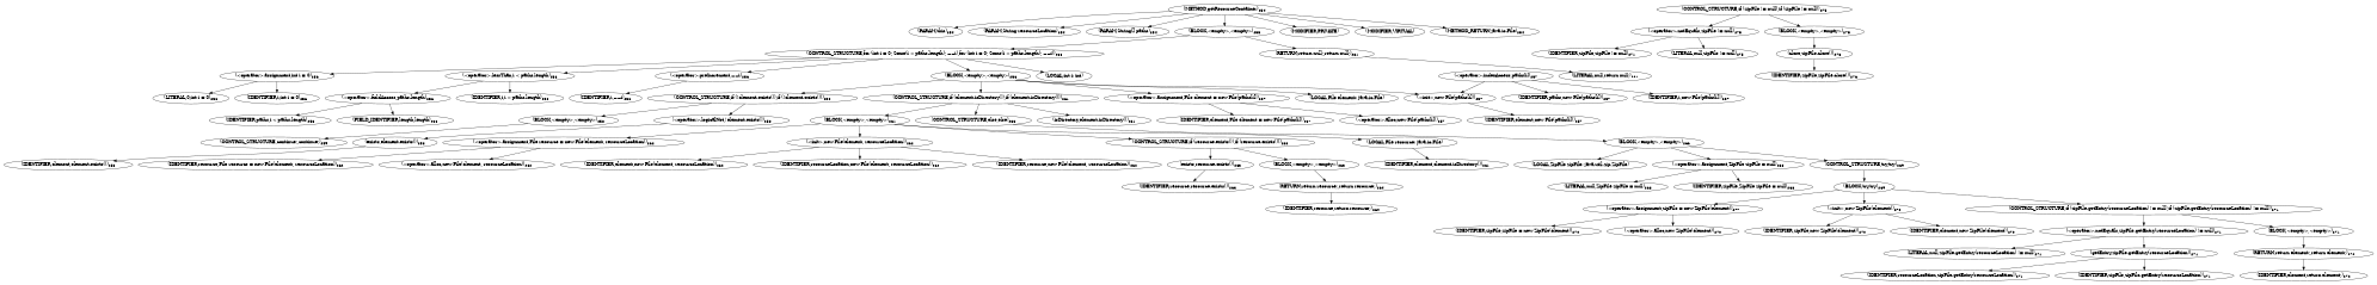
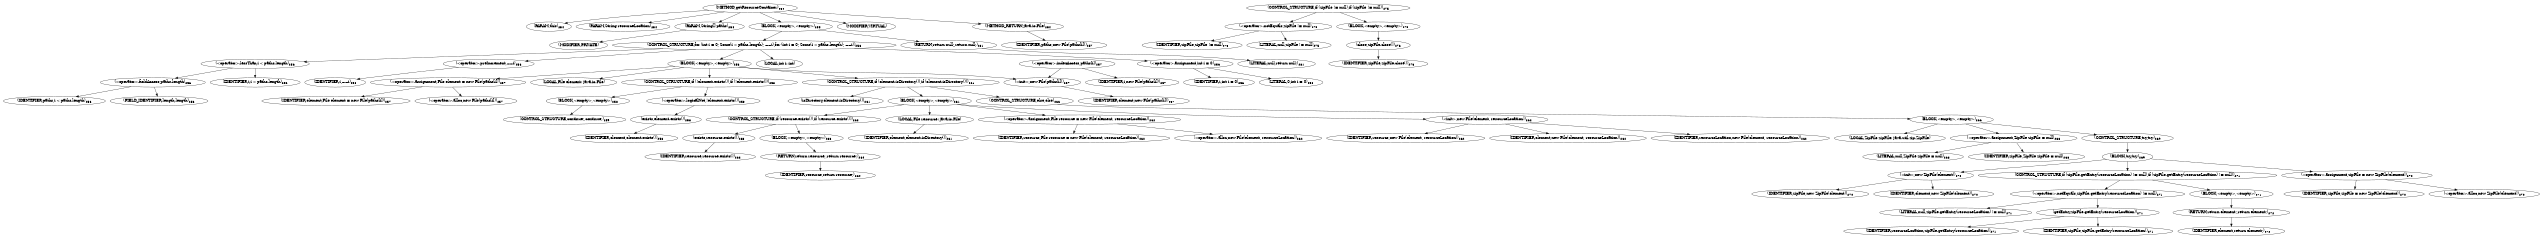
  digraph {
    n1 [label=<(METHOD,getResourceContainer)<SUB>254</SUB>>]
    n2 [label=<(PARAM,this)<SUB>254</SUB>>]
    n3 [label=<(PARAM,String resourceLocation)<SUB>254</SUB>>]
    n4 [label=<(PARAM,String[] paths)<SUB>254</SUB>>]
    n5 [label=<(BLOCK,&lt;empty&gt;,&lt;empty&gt;)<SUB>255</SUB>>]
    n6 [label=<(MODIFIER,PRIVATE)>]
    n7 [label=<(MODIFIER,VIRTUAL)>]
    n8 [label=<(METHOD_RETURN,java.io.File)<SUB>254</SUB>>]
    n9 [label=<(CONTROL_STRUCTURE,for (int i = 0; Some(i &lt; paths.length); ++i),for (int i = 0; Some(i &lt; paths.length); ++i))<SUB>256</SUB>>]
    n10 [label=<(RETURN,return null;,return null;)<SUB>281</SUB>>]
    n11 [label=<(LOCAL,int i: int)>]
    n12 [label=<(&lt;operator&gt;.assignment,int i = 0)<SUB>256</SUB>>]
    n13 [label=<(&lt;operator&gt;.lessThan,i &lt; paths.length)<SUB>256</SUB>>]
    n14 [label=<(&lt;operator&gt;.preIncrement,++i)<SUB>256</SUB>>]
    n15 [label=<(BLOCK,&lt;empty&gt;,&lt;empty&gt;)<SUB>256</SUB>>]
    n16 [label=<(LITERAL,null,return null;)<SUB>281</SUB>>]
    n17 [label=<(IDENTIFIER,i,int i = 0)<SUB>256</SUB>>]
    n18 [label=<(LITERAL,0,int i = 0)<SUB>256</SUB>>]
    n19 [label=<(IDENTIFIER,i,i &lt; paths.length)<SUB>256</SUB>>]
    n20 [label=<(&lt;operator&gt;.fieldAccess,paths.length)<SUB>256</SUB>>]
    n21 [label=<(IDENTIFIER,i,++i)<SUB>256</SUB>>]
    n22 [label=<(LOCAL,File element: java.io.File)>]
    n23 [label=<(&lt;operator&gt;.assignment,File element = new File(paths[i]))<SUB>257</SUB>>]
    n24 [label=<(&lt;init&gt;,new File(paths[i]))<SUB>257</SUB>>]
    n25 [label=<(CONTROL_STRUCTURE,if (!element.exists()),if (!element.exists()))<SUB>258</SUB>>]
    n26 [label=<(CONTROL_STRUCTURE,if (element.isDirectory()),if (element.isDirectory()))<SUB>261</SUB>>]
    n27 [label=<(IDENTIFIER,paths,i &lt; paths.length)<SUB>256</SUB>>]
    n28 [label=<(FIELD_IDENTIFIER,length,length)<SUB>256</SUB>>]
    n29 [label=<(IDENTIFIER,element,File element = new File(paths[i]))<SUB>257</SUB>>]
    n30 [label=<(&lt;operator&gt;.alloc,new File(paths[i]))<SUB>257</SUB>>]
    n31 [label=<(IDENTIFIER,element,new File(paths[i]))<SUB>257</SUB>>]
    n32 [label=<(&lt;operator&gt;.logicalNot,!element.exists())<SUB>258</SUB>>]
    n33 [label=<(BLOCK,&lt;empty&gt;,&lt;empty&gt;)<SUB>258</SUB>>]
    n34 [label=<(isDirectory,element.isDirectory())<SUB>261</SUB>>]
    n35 [label=<(BLOCK,&lt;empty&gt;,&lt;empty&gt;)<SUB>261</SUB>>]
    n36 [label=<(CONTROL_STRUCTURE,else,else)<SUB>266</SUB>>]
    n37 [label=<(&lt;operator&gt;.indexAccess,paths[i])<SUB>257</SUB>>]
    n38 [label=<(IDENTIFIER,paths,new File(paths[i]))<SUB>257</SUB>>]
    n39 [label=<(IDENTIFIER,i,new File(paths[i]))<SUB>257</SUB>>]
    n40 [label=<(exists,element.exists())<SUB>258</SUB>>]
    n41 [label=<(CONTROL_STRUCTURE,continue;,continue;)<SUB>259</SUB>>]
    n42 [label=<(IDENTIFIER,element,element.exists())<SUB>258</SUB>>]
    n43 [label=<(LOCAL,File resource: java.io.File)>]
    n44 [label=<(&lt;operator&gt;.assignment,File resource = new File(element, resourceLocation))<SUB>262</SUB>>]
    n45 [label=<(&lt;init&gt;,new File(element, resourceLocation))<SUB>262</SUB>>]
    n46 [label=<(CONTROL_STRUCTURE,if (resource.exists()),if (resource.exists()))<SUB>263</SUB>>]
    n47 [label=<(BLOCK,&lt;empty&gt;,&lt;empty&gt;)<SUB>266</SUB>>]
    n48 [label=<(IDENTIFIER,element,element.isDirectory())<SUB>261</SUB>>]
    n49 [label=<(IDENTIFIER,resource,File resource = new File(element, resourceLocation))<SUB>262</SUB>>]
    n50 [label=<(&lt;operator&gt;.alloc,new File(element, resourceLocation))<SUB>262</SUB>>]
    n51 [label=<(IDENTIFIER,resource,new File(element, resourceLocation))<SUB>262</SUB>>]
    n52 [label=<(IDENTIFIER,element,new File(element, resourceLocation))<SUB>262</SUB>>]
    n53 [label=<(IDENTIFIER,resourceLocation,new File(element, resourceLocation))<SUB>262</SUB>>]
    n54 [label=<(exists,resource.exists())<SUB>263</SUB>>]
    n55 [label=<(BLOCK,&lt;empty&gt;,&lt;empty&gt;)<SUB>263</SUB>>]
    n56 [label=<(IDENTIFIER,resource,resource.exists())<SUB>263</SUB>>]
    n57 [label=<(RETURN,return resource;,return resource;)<SUB>264</SUB>>]
    n58 [label=<(IDENTIFIER,resource,return resource;)<SUB>264</SUB>>]
    n59 [label=<(LOCAL,ZipFile zipFile: java.util.zip.ZipFile)>]
    n60 [label=<(&lt;operator&gt;.assignment,ZipFile zipFile = null)<SUB>268</SUB>>]
    n61 [label=<(CONTROL_STRUCTURE,try,try)<SUB>269</SUB>>]
    n62 [label=<(IDENTIFIER,zipFile,ZipFile zipFile = null)<SUB>268</SUB>>]
    n63 [label=<(LITERAL,null,ZipFile zipFile = null)<SUB>268</SUB>>]
    n64 [label=<(BLOCK,try,try)<SUB>269</SUB>>]
-   n65 [label=<(&lt;operator&gt;.assignment,zipFile = new ZipFile(element))<SUB>277</SUB>>]
+   n65 [label=<(&lt;operator&gt;.assignment,zipFile = new ZipFile(element))<SUB>270</SUB>>]
    n66 [label=<(&lt;init&gt;,new ZipFile(element))<SUB>270</SUB>>]
    n67 [label=<(CONTROL_STRUCTURE,if (zipFile.getEntry(resourceLocation) != null),if (zipFile.getEntry(resourceLocation) != null))<SUB>271</SUB>>]
    n68 [label=<(IDENTIFIER,zipFile,zipFile = new ZipFile(element))<SUB>270</SUB>>]
    n69 [label=<(&lt;operator&gt;.alloc,new ZipFile(element))<SUB>270</SUB>>]
    n70 [label=<(IDENTIFIER,zipFile,new ZipFile(element))<SUB>270</SUB>>]
    n71 [label=<(IDENTIFIER,element,new ZipFile(element))<SUB>270</SUB>>]
    n72 [label=<(&lt;operator&gt;.notEquals,zipFile.getEntry(resourceLocation) != null)<SUB>271</SUB>>]
    n73 [label=<(BLOCK,&lt;empty&gt;,&lt;empty&gt;)<SUB>271</SUB>>]
    n74 [label=<(getEntry,zipFile.getEntry(resourceLocation))<SUB>271</SUB>>]
    n75 [label=<(LITERAL,null,zipFile.getEntry(resourceLocation) != null)<SUB>271</SUB>>]
    n76 [label=<(RETURN,return element;,return element;)<SUB>272</SUB>>]
    n77 [label=<(IDENTIFIER,zipFile,zipFile.getEntry(resourceLocation))<SUB>271</SUB>>]
    n78 [label=<(IDENTIFIER,resourceLocation,zipFile.getEntry(resourceLocation))<SUB>271</SUB>>]
    n79 [label=<(IDENTIFIER,element,return element;)<SUB>272</SUB>>]
    n80 [label=<(CONTROL_STRUCTURE,if (zipFile != null),if (zipFile != null))<SUB>275</SUB>>]
    n81 [label=<(&lt;operator&gt;.notEquals,zipFile != null)<SUB>275</SUB>>]
    n82 [label=<(BLOCK,&lt;empty&gt;,&lt;empty&gt;)<SUB>275</SUB>>]
-   n83 [label=<(IDENTIFIER,zipFile,zipFile != null)<SUB>271</SUB>>]
+   n83 [label=<(IDENTIFIER,zipFile,zipFile != null)<SUB>275</SUB>>]
    n84 [label=<(LITERAL,null,zipFile != null)<SUB>275</SUB>>]
    n85 [label=<(close,zipFile.close())<SUB>276</SUB>>]
    n86 [label=<(IDENTIFIER,zipFile,zipFile.close())<SUB>276</SUB>>]
    n1 -> n2
    n1 -> n3
    n1 -> n4
    n1 -> n5
-   n1 -> n6
+   n4 -> n6
    n1 -> n7
    n1 -> n8
    n5 -> n9
    n5 -> n10
    n9 -> n11
    n9 -> n12
    n9 -> n13
    n9 -> n14
    n9 -> n15
    n10 -> n16
    n12 -> n17
    n12 -> n18
    n13 -> n19
    n13 -> n20
    n14 -> n21
    n15 -> n22
    n15 -> n23
    n15 -> n24
    n15 -> n25
    n15 -> n26
    n20 -> n27
    n20 -> n28
    n23 -> n29
    n23 -> n30
    n24 -> n31
    n25 -> n32
    n25 -> n33
    n26 -> n34
    n26 -> n35
    n26 -> n36
    n32 -> n40
    n33 -> n41
    n35 -> n43
    n35 -> n44
    n35 -> n45
    n35 -> n46
    n36 -> n47
    n37 -> n24
-   n37 -> n38
+   n8 -> n38
    n37 -> n39
    n40 -> n42
    n43 -> n48
    n44 -> n49
    n44 -> n50
    n45 -> n51
    n45 -> n52
    n45 -> n53
    n46 -> n54
    n46 -> n55
    n47 -> n59
    n47 -> n60
    n47 -> n61
    n54 -> n56
    n55 -> n57
    n57 -> n58
    n60 -> n62
    n60 -> n63
    n61 -> n64
    n64 -> n65
    n64 -> n66
    n64 -> n67
    n65 -> n68
    n65 -> n69
    n66 -> n70
    n66 -> n71
    n67 -> n72
    n67 -> n73
    n72 -> n74
    n72 -> n75
    n73 -> n76
    n74 -> n77
    n74 -> n78
    n76 -> n79
    n80 -> n81
    n80 -> n82
    n81 -> n83
    n81 -> n84
    n82 -> n85
    n85 -> n86
  }
